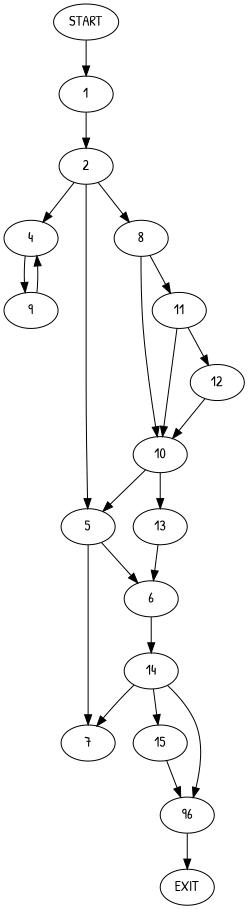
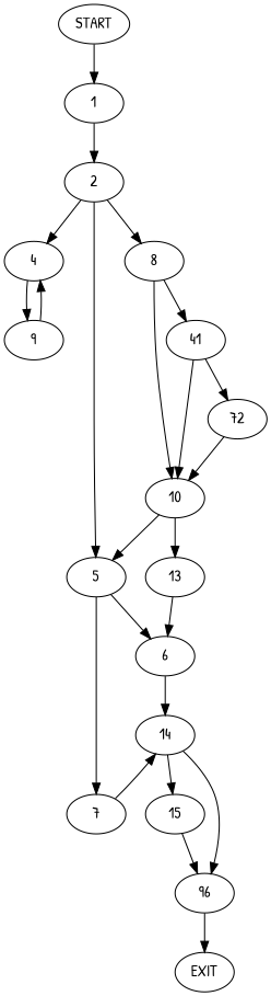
  digraph {
    fontname="Patrick Hand"
    node [fontname="Patrick Hand"]
    edge [fontname="Patrick Hand"]
    n1 [label=START]
    1
    2
    n4 [label=EXIT]
    4
    5
    8
    9
    6
    7
    10
-   11
+   11 [label=41]
    14
    15
    n15 [label=96]
    13
-   12
+   12 [label=72]
    n1 -> 1
    1 -> 2
    2 -> 4
    2 -> 5
    2 -> 8
    4 -> 9
    5 -> 6
    5 -> 7
    8 -> 10
    8 -> 11
    9 -> 4
    6 -> 14
-   14 -> 7
+   7 -> 14
    10 -> 5
    10 -> 13
    11 -> 10
    11 -> 12
    14 -> 15
    14 -> n15
    15 -> n15
    n15 -> n4
    13 -> 6
    12 -> 10
  }
